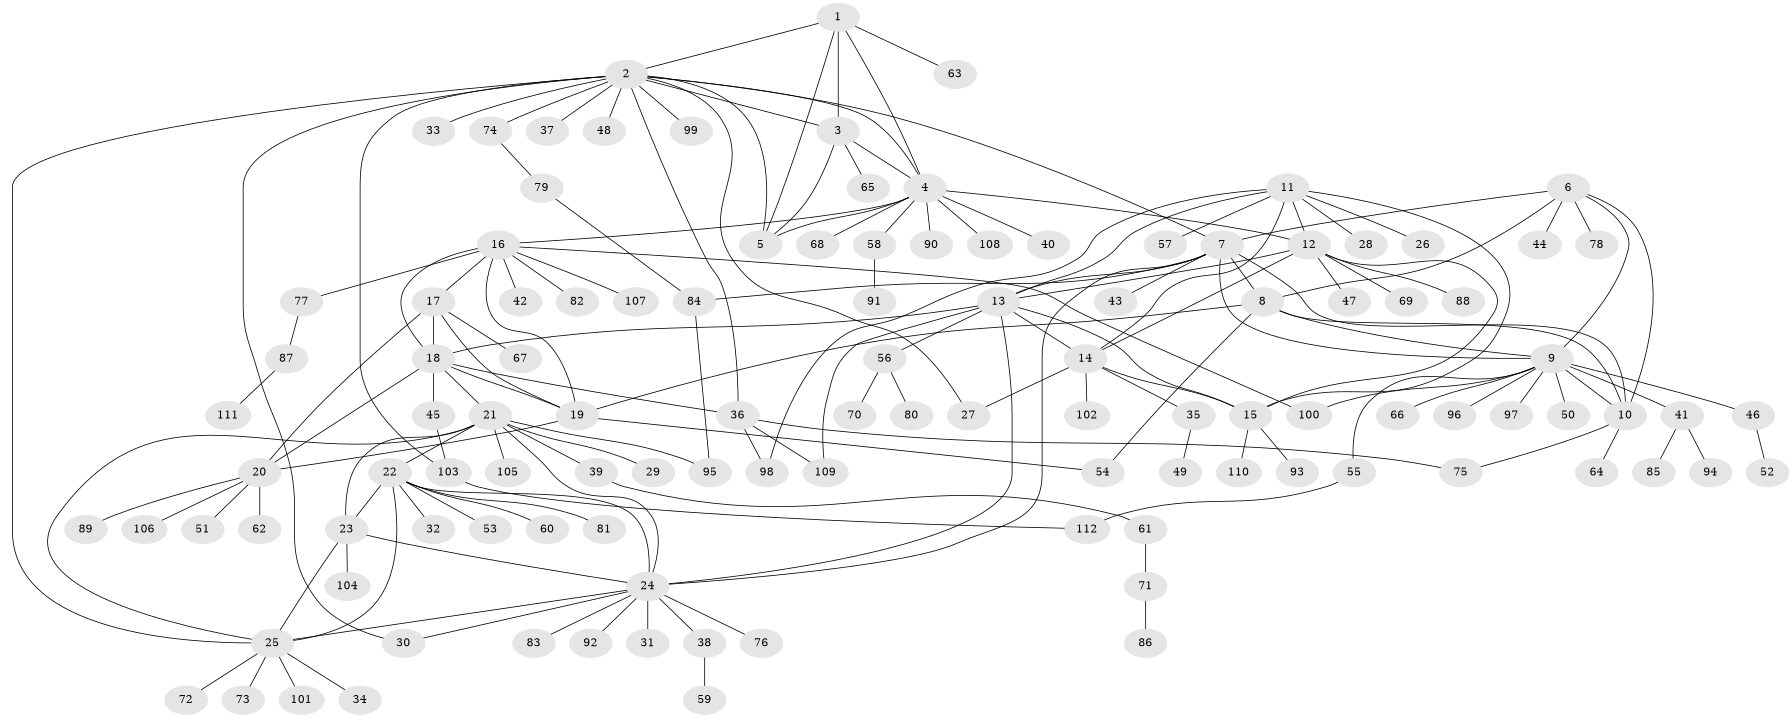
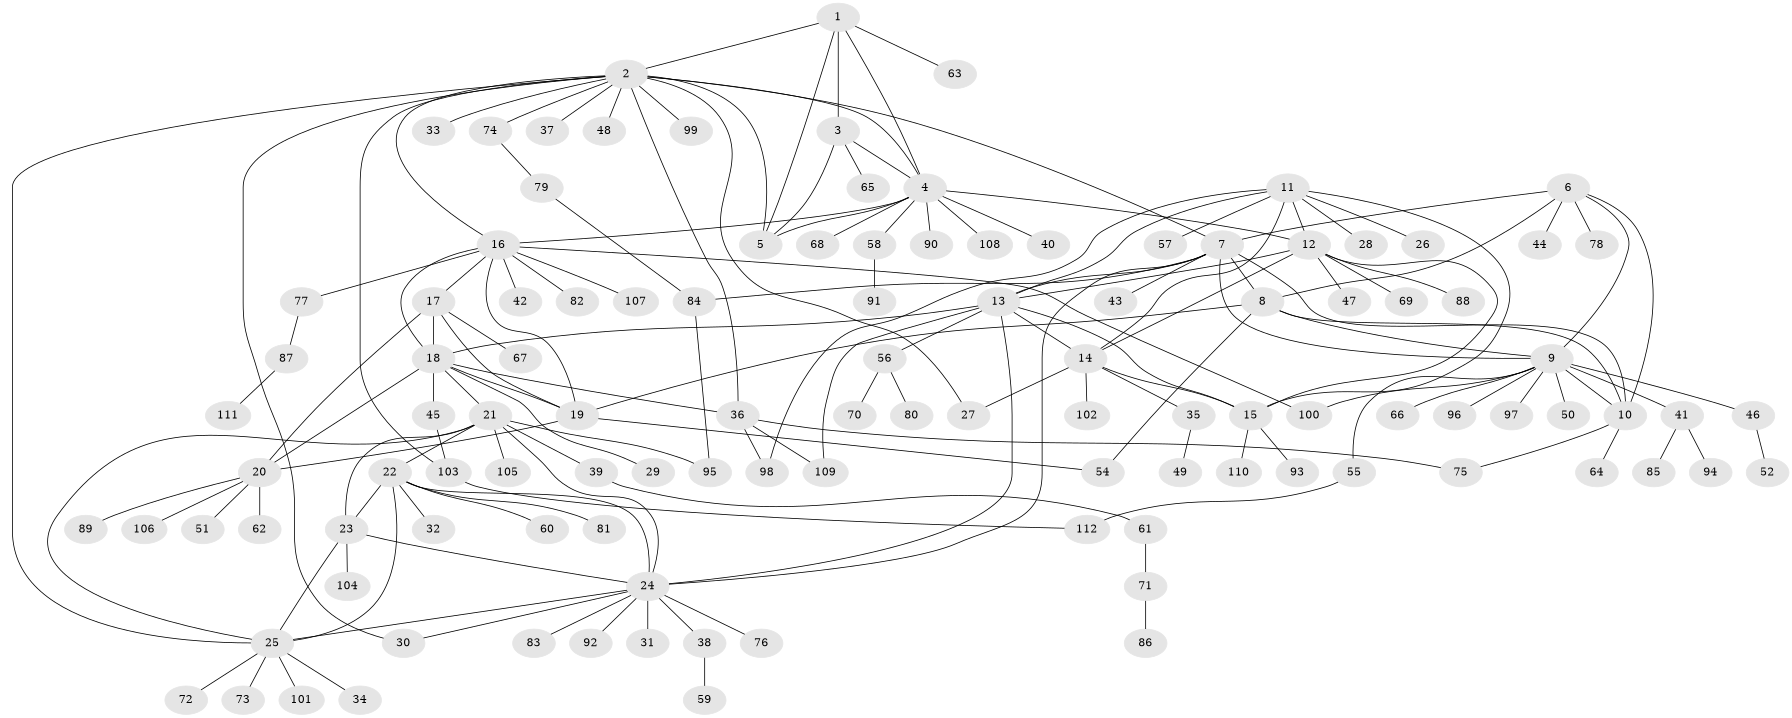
  graph {
    node [color=gray90 style=filled]
    1
    2
    3
    4
    5
    63
    7
    25
    27
    30
    33
    36
    37
    48
    74
    99
    103
    65
    12
    16
    40
    58
    68
    90
    108
    8
    9
    10
    13
    24
    43
    84
    34
    72
    73
    101
    75
    98
    109
    79
    112
    14
    15
    47
    69
    88
    19
    100
    18
    17
    42
    77
    82
    107
    91
    6
    44
    78
    54
    41
    46
    50
    55
    66
    96
    97
    64
    56
    31
    38
    76
    83
    92
    95
    20
    85
    94
    52
    11
    28
    26
    57
    35
    102
    93
    110
    21
    45
    70
    80
    49
    67
    51
    62
    89
    106
    87
    22
    23
    29
    39
    105
    32
-   53
    60
    81
    104
    61
    59
    71
    86
    111
    1 -- 2
    1 -- 3
    1 -- 4
    1 -- 5
    1 -- 63
-   2 -- 3
+   2 -- 16
    2 -- 4
    2 -- 5
    2 -- 7
    2 -- 25
    2 -- 27
    2 -- 30
    2 -- 33
    2 -- 36
    2 -- 37
    2 -- 48
    2 -- 74
    2 -- 99
    2 -- 103
    3 -- 4
    3 -- 5
    3 -- 65
    4 -- 5
    4 -- 12
    4 -- 16
    4 -- 40
    4 -- 58
    4 -- 68
    4 -- 90
    4 -- 108
    7 -- 8
    7 -- 9
    7 -- 10
    7 -- 13
    7 -- 24
    7 -- 43
    7 -- 84
    25 -- 34
    25 -- 72
    25 -- 73
    25 -- 101
    36 -- 75
    36 -- 98
    36 -- 109
    74 -- 79
    103 -- 112
    12 -- 13
    12 -- 14
    12 -- 15
    12 -- 47
    12 -- 69
    12 -- 88
    16 -- 19
    16 -- 100
    16 -- 18
    16 -- 17
    16 -- 42
    16 -- 77
    16 -- 82
    16 -- 107
    58 -- 91
    8 -- 9
    8 -- 10
    8 -- 19
    8 -- 54
    9 -- 10
    9 -- 100
    9 -- 41
    9 -- 46
    9 -- 50
    9 -- 55
    9 -- 66
    9 -- 96
    9 -- 97
    10 -- 75
    10 -- 64
    13 -- 24
    13 -- 109
    13 -- 14
    13 -- 15
    13 -- 18
    13 -- 56
    24 -- 25
    24 -- 30
    24 -- 31
    24 -- 38
    24 -- 76
    24 -- 83
    24 -- 92
    84 -- 95
    79 -- 84
    14 -- 27
    14 -- 15
    14 -- 35
    14 -- 102
    15 -- 93
    15 -- 110
    19 -- 54
    19 -- 20
    18 -- 36
    18 -- 19
    18 -- 20
    18 -- 21
    18 -- 45
    17 -- 19
    17 -- 18
    17 -- 20
    17 -- 67
    77 -- 87
    6 -- 7
    6 -- 8
    6 -- 9
    6 -- 10
    6 -- 44
    6 -- 78
    41 -- 85
    41 -- 94
    46 -- 52
    55 -- 112
    56 -- 70
    56 -- 80
    38 -- 59
    20 -- 51
    20 -- 62
    20 -- 89
    20 -- 106
    11 -- 12
    11 -- 13
    11 -- 98
    11 -- 14
    11 -- 15
    11 -- 28
    11 -- 26
    11 -- 57
    35 -- 49
    21 -- 25
    21 -- 24
    21 -- 95
    21 -- 22
    21 -- 23
-   21 -- 29
+   18 -- 29
    21 -- 39
    21 -- 105
    45 -- 103
    87 -- 111
    22 -- 25
    22 -- 24
    22 -- 23
    22 -- 32
-   22 -- 53
    22 -- 60
    22 -- 81
    23 -- 25
    23 -- 24
    23 -- 104
    39 -- 61
    61 -- 71
    71 -- 86
  }
